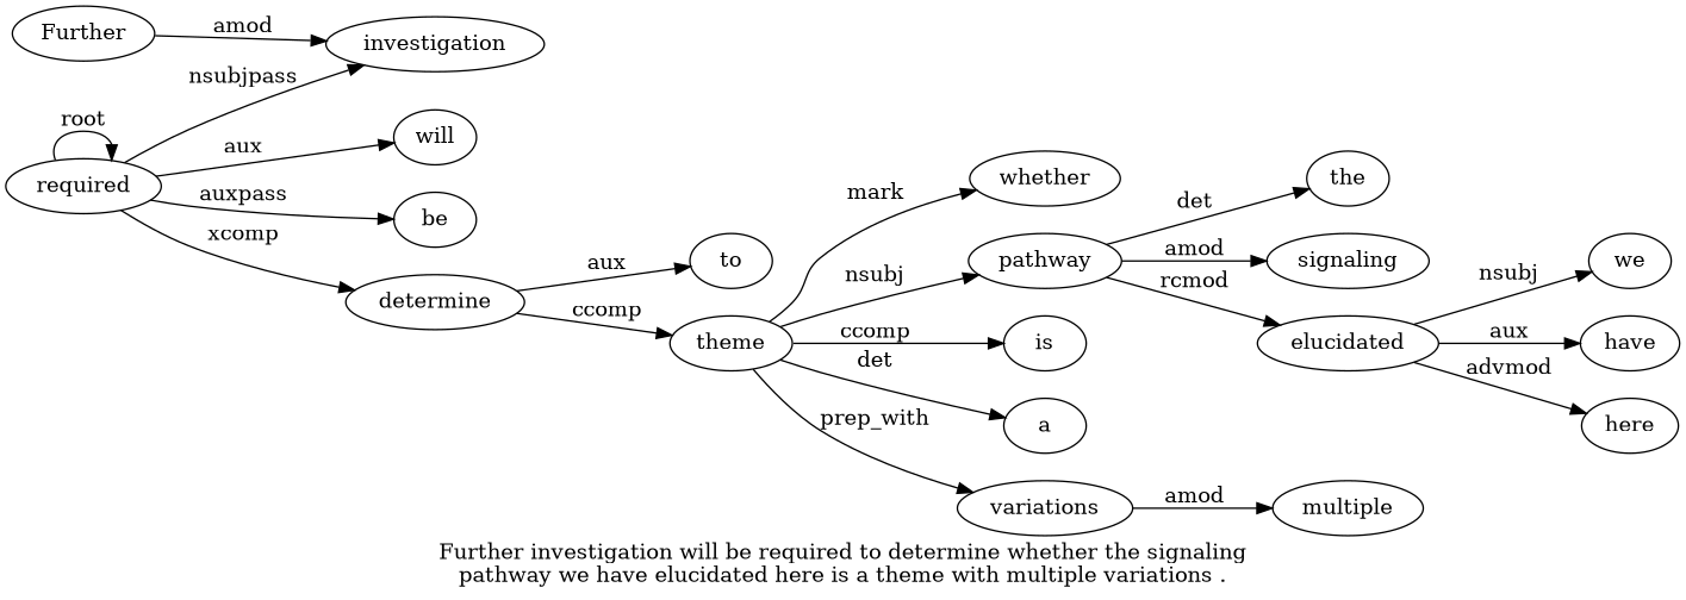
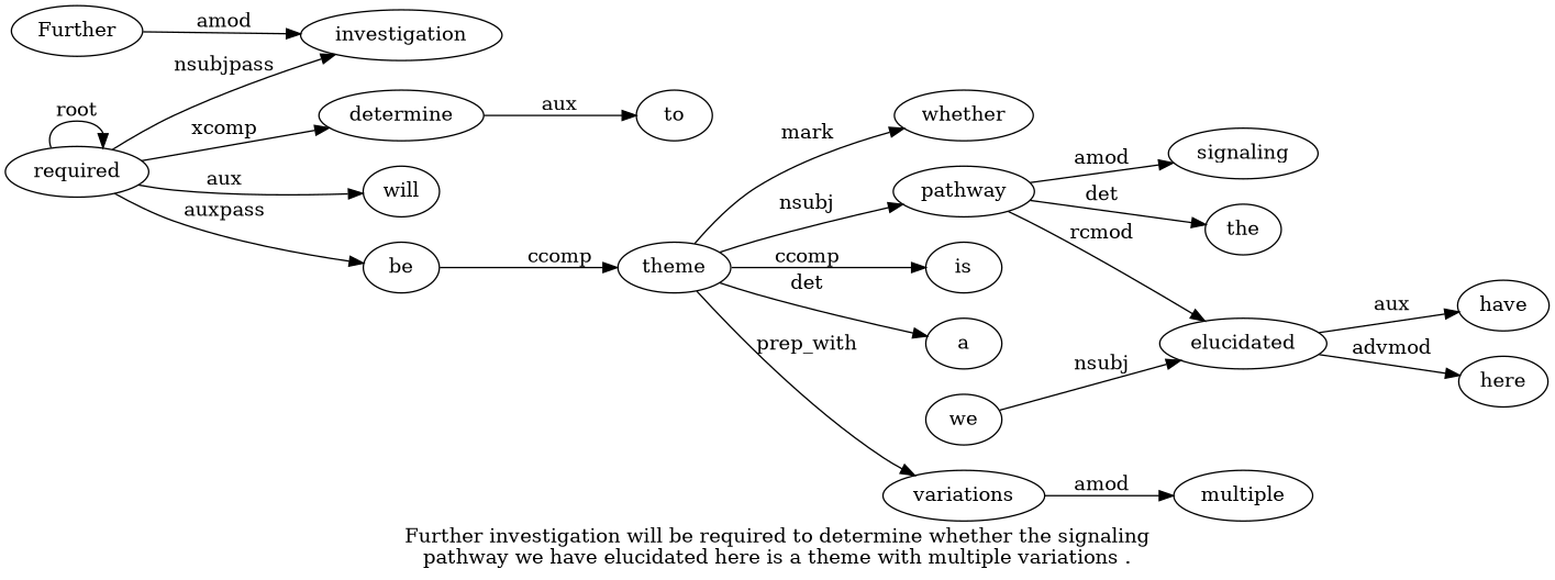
  digraph {
    fontname="DejaVu Serif"
    label="Further investigation will be required to determine whether the signaling\npathway we have elucidated here is a theme with multiple variations ."
    rankdir=LR
    node [fillcolor=white fontname="DejaVu Serif" style=filled]
    edge [fontname="DejaVu Serif"]
    n1 [label=investigation]
    n2 [label=Further]
    n3 [label=required]
    n4 [label=will]
    n5 [label=be]
    n6 [label=determine]
    n7 [label=to]
    n8 [label=theme]
    n9 [label=whether]
    n10 [label=pathway]
    n11 [label=is]
    n12 [label=a]
    n13 [label=variations]
    n14 [label=the]
    n15 [label=signaling]
    n16 [label=elucidated]
    n17 [label=multiple]
    n18 [label=we]
    n19 [label=have]
    n20 [label=here]
    n2 -> n1 [label=amod]
    n3 -> n1 [label=nsubjpass]
    n3 -> n3 [label=root]
    n3 -> n4 [label=aux]
    n3 -> n5 [label=auxpass]
    n3 -> n6 [label=xcomp]
    n6 -> n7 [label=aux]
-   n6 -> n8 [label=ccomp]
+   n5 -> n8 [label=ccomp]
    n8 -> n9 [label=mark]
    n8 -> n10 [label=nsubj]
    n8 -> n11 [label=ccomp]
    n8 -> n12 [label=det]
    n8 -> n13 [label=prep_with]
    n10 -> n14 [label=det]
    n10 -> n15 [label=amod]
    n10 -> n16 [label=rcmod]
    n13 -> n17 [label=amod]
-   n16 -> n18 [label=nsubj]
+   n18 -> n16 [label=nsubj]
    n16 -> n19 [label=aux]
    n16 -> n20 [label=advmod]
  }
